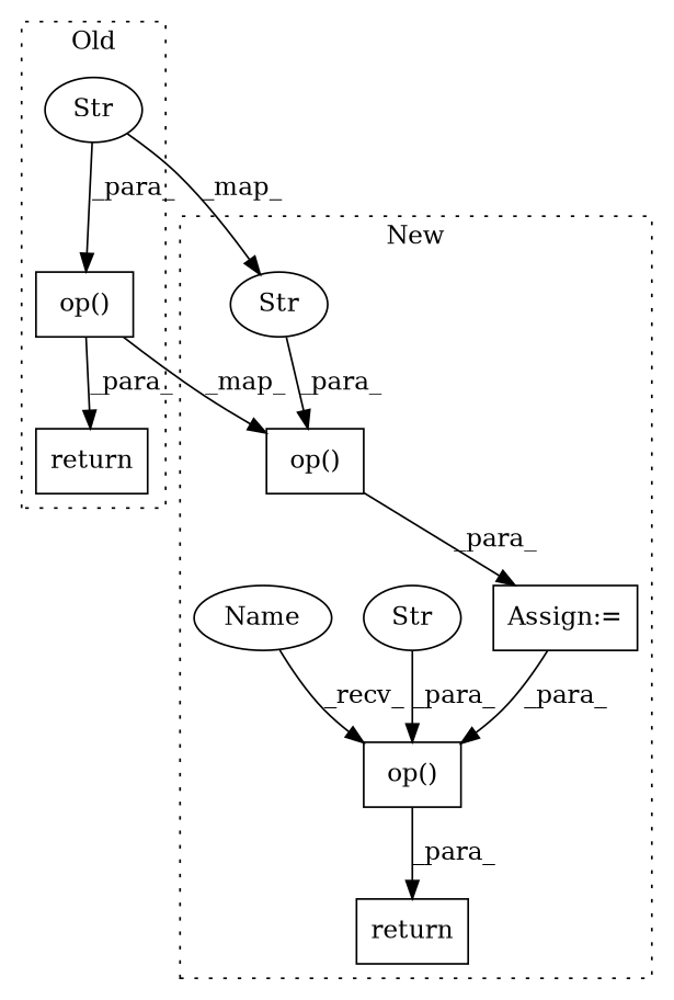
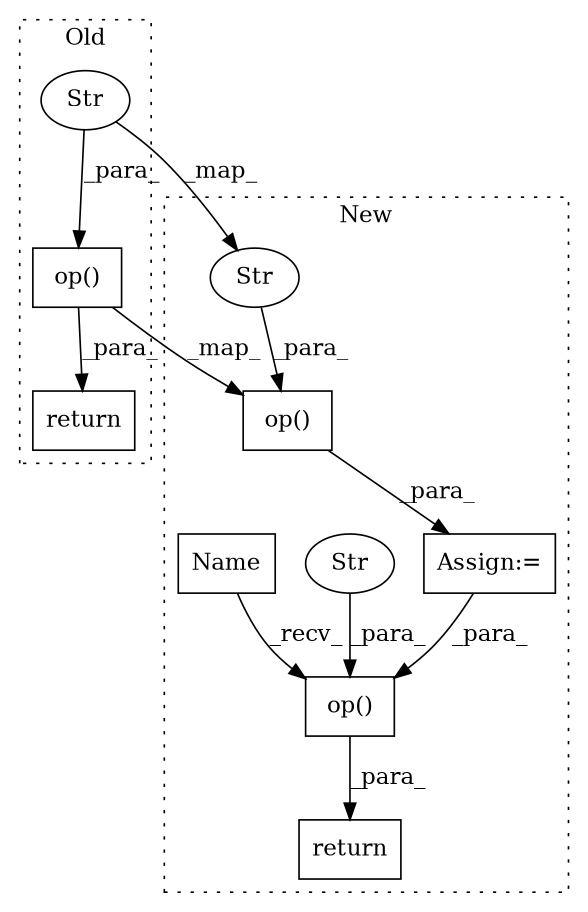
  digraph {
    node [a=75 l="5,14" shape=box]
    n1 [label="op()" s="6274,6322"]
    n2 [a=66 l=16 label=Str s=6279 shape=ellipse]
    n3 [a=93 l=7 label=return s=6225]
    n4 [label="op()" s="6502,6550"]
    n5 [a=66 l=16 label=Str s=6507 shape=ellipse]
    n6 [a=68 l=3 label="Assign:=" s=6625]
    n7 [label="op()" s="6738,6791"]
    n8 [a=66 l=18 label=Str s=6743 shape=ellipse]
    n9 [a=93 l=7 label=return s=6731]
-   n10 [a=87 l=1 label=Name s=6738 shape=ellipse]
+   n10 [a=87 l=1 label=Name s=6738]
    subgraph cluster_1 {
      label=Old
      style=dotted
      n1
      n2
      n3
    }
    subgraph cluster_2 {
      label=New
      style=dotted
      n4
      n5
      n6
      n7
      n8
      n9
      n10
    }
    n1 -> n3 [label=_para_]
    n1 -> n4 [label=_map_]
    n2 -> n1 [label=_para_]
    n2 -> n5 [label=_map_]
    n4 -> n6 [label=_para_]
    n5 -> n4 [label=_para_]
    n6 -> n7 [label=_para_]
    n7 -> n9 [label=_para_]
    n8 -> n7 [label=_para_]
    n10 -> n7 [label=_recv_]
  }
